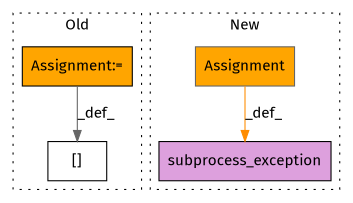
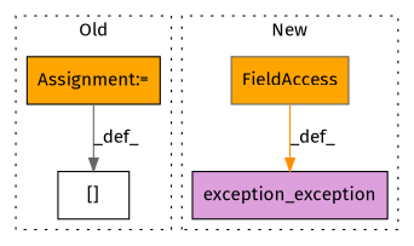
  digraph {
    fontname="Fira Sans"
    node [color=black fillcolor=orange fontname="Fira Sans" shape=box style=filled]
    edge [fontname="Fira Sans"]
    n1 [a=2 fillcolor=white l="7,1" label="[]" s="2061,2077"]
    n2 [a=7 l=6 label="Assignment:=" s=1572]
-   n3 [a=32 fillcolor=plum l="21,1" label=subprocess_exception s="1955,1989"]
-   n4 [a=22 color=gray40 l=11 label=Assignment s=1978]
+   n3 [a=32 fillcolor=plum l="21,1" label=exception_exception s="1955,1989"]
+   n4 [a=22 color=gray40 l=11 label=FieldAccess s=1978]
    subgraph cluster_1 {
      label=Old
      style=dotted
      n1
      n2
    }
    subgraph cluster_2 {
      label=New
      style=dotted
      n3
      n4
    }
    n2 -> n1 [color=gray40 label=_def_]
    n4 -> n3 [color=darkorange label=_def_]
  }
